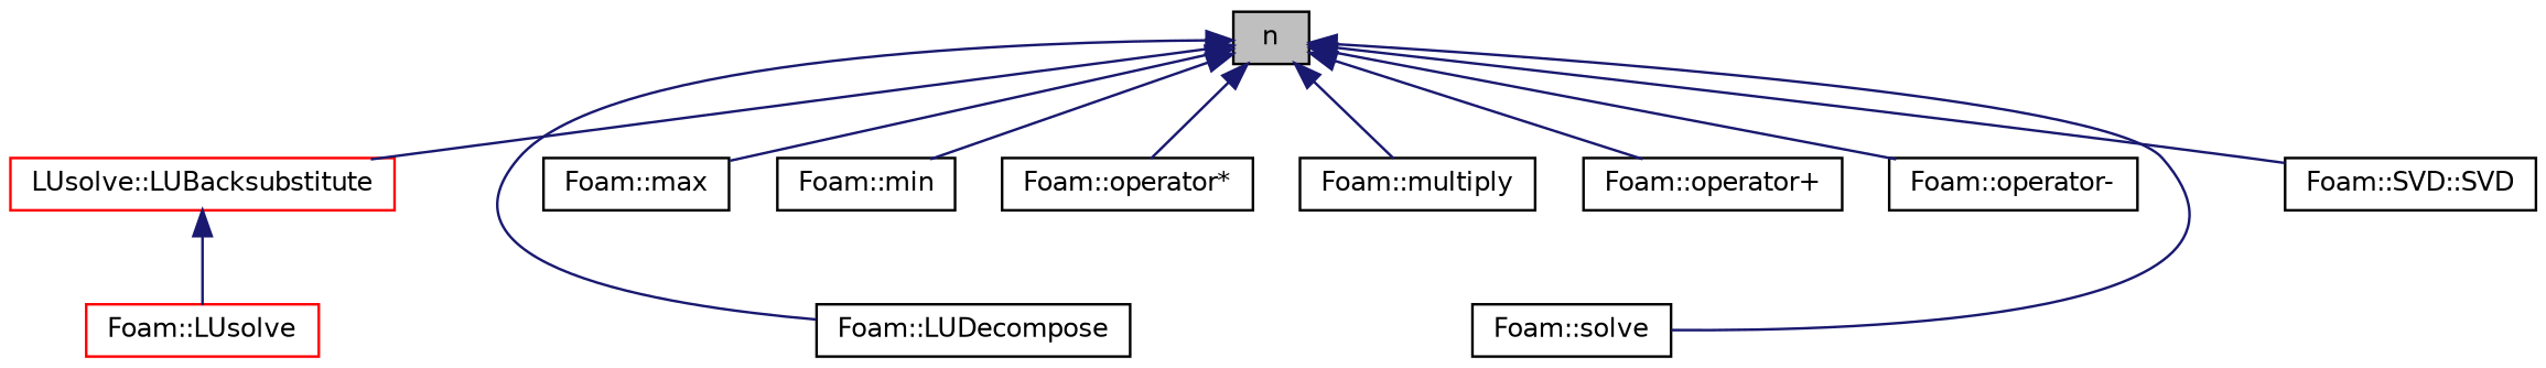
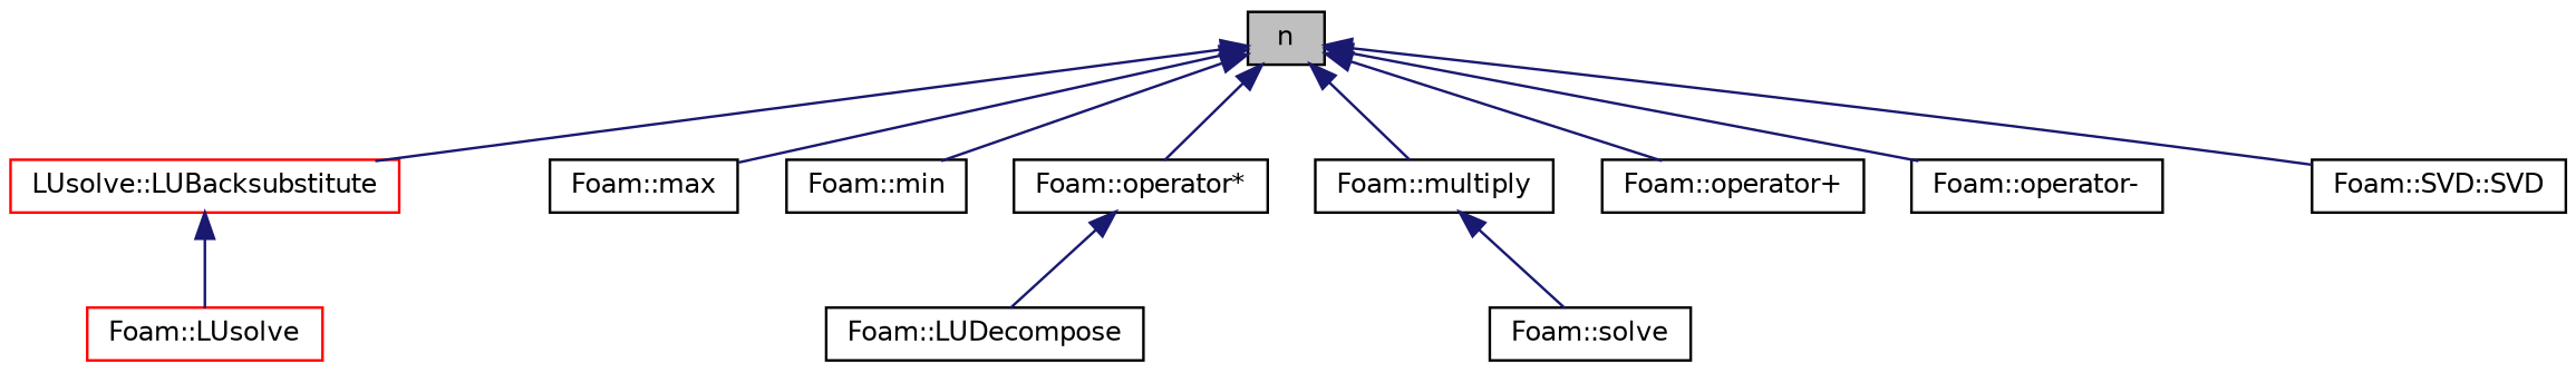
  digraph {
    rankdir=TB
    node [color=black fontname=Helvetica fontsize=10 shape=record]
    edge [color=midnightblue dir=back fontname=Helvetica fontsize=10 labelfontname=Helvetica labelfontsize=10 style=solid]
    n1 [fillcolor=grey75 fontcolor=black height=0.2 label=n style=filled width=0.4]
    n2 [color=red height=0.2 label="LUsolve::LUBacksubstitute" width=0.4]
    n3 [height=0.2 label="Foam::LUDecompose" width=0.4]
    n4 [height=0.2 label="Foam::max" width=0.4]
    n5 [height=0.2 label="Foam::min" width=0.4]
    n6 [height=0.2 label="Foam::multiply" width=0.4]
    n7 [height=0.2 label="Foam::operator*" width=0.4]
    n8 [height=0.2 label="Foam::operator+" width=0.4]
    n9 [height=0.2 label="Foam::operator-" width=0.4]
    n10 [height=0.2 label="Foam::solve" width=0.4]
    n11 [height=0.2 label="Foam::SVD::SVD" width=0.4]
    n12 [color=red height=0.2 label="Foam::LUsolve" width=0.4]
    n1 -> n2
-   n1 -> n3
+   n7 -> n3
    n1 -> n4
    n1 -> n5
    n1 -> n6
    n1 -> n7
    n1 -> n8
    n1 -> n9
-   n1 -> n10
+   n6 -> n10
    n1 -> n11
    n2 -> n12
  }
